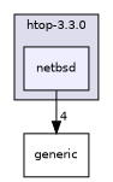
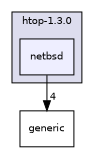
  digraph {
    compound=true
    node [fontname=Helvetica fontsize=10 shape=box]
    n1 [fillcolor="#eeeeff" label=netbsd pencolor=black style=filled]
    n2 [label=generic]
    subgraph cluster_1 {
      bgcolor="#ddddee"
      fontname=Helvetica
      fontsize=10
-     label="htop-3.3.0"
+     label="htop-1.3.0"
      pencolor=black
      n1
    }
    n1 -> n2 [headlabel=4 labeldistance=1.5 labelfontname=Helvetica labelfontsize=10]
  }
